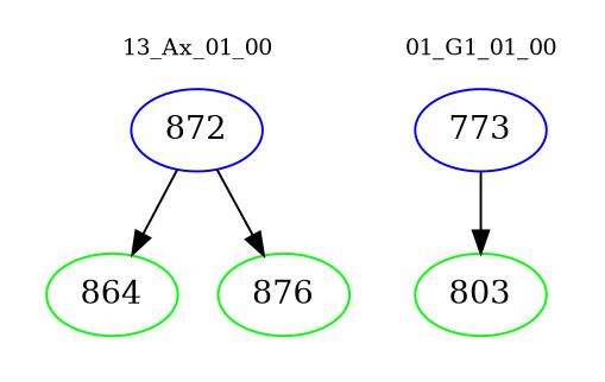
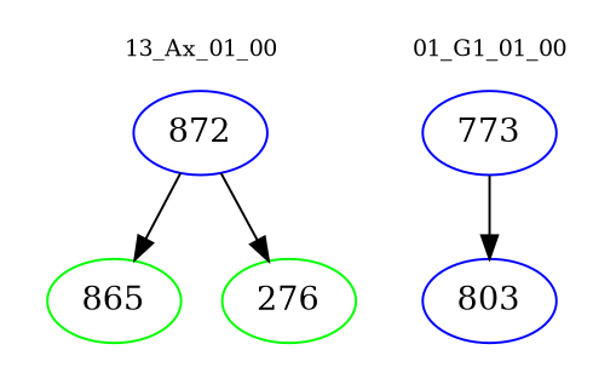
  digraph {
    node [color=green]
    edge [color=black]
    n1 [color=blue label=872]
-   n2 [label=864]
-   n3 [label=876]
+   n2 [label=865]
+   n3 [label=276]
    n4 [color=blue label=773]
-   n5 [label=803]
+   n5 [color=blue label=803]
    subgraph cluster_1 {
      color=white
      fontsize=10
      label="13_Ax_01_00"
      n1
      n2
      n3
    }
    subgraph cluster_2 {
      color=white
      fontsize=10
      label="01_G1_01_00"
      n4
      n5
    }
    n1 -> n2
    n1 -> n3
    n4 -> n5
  }
